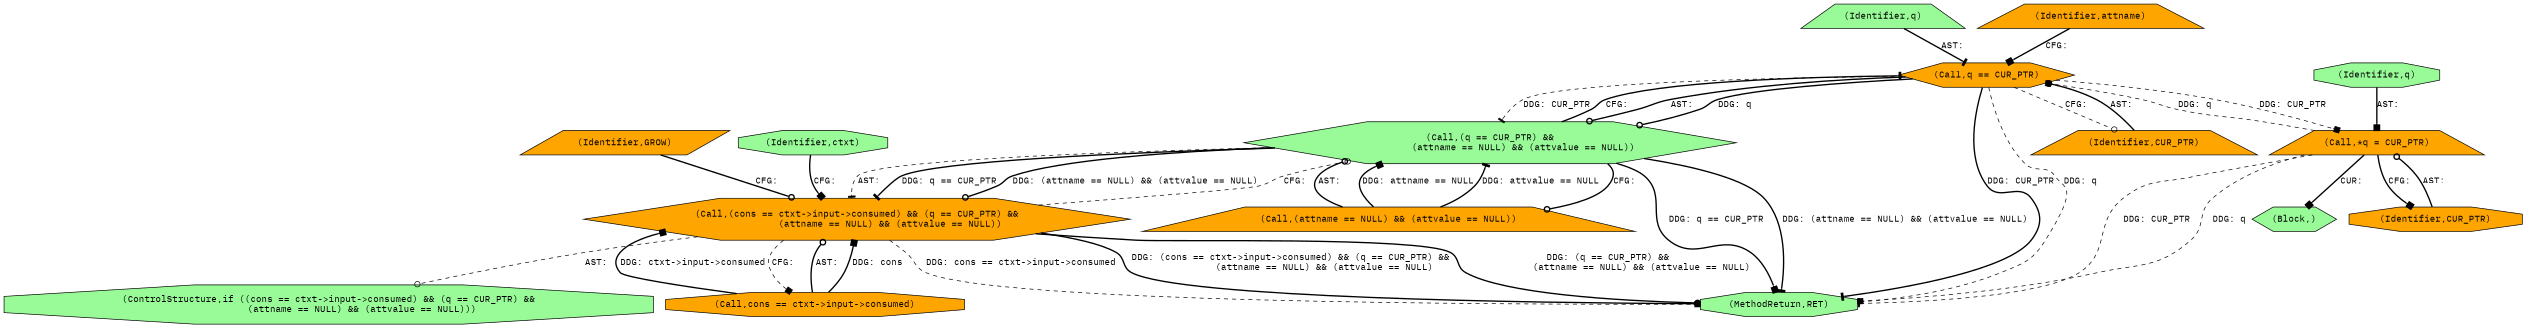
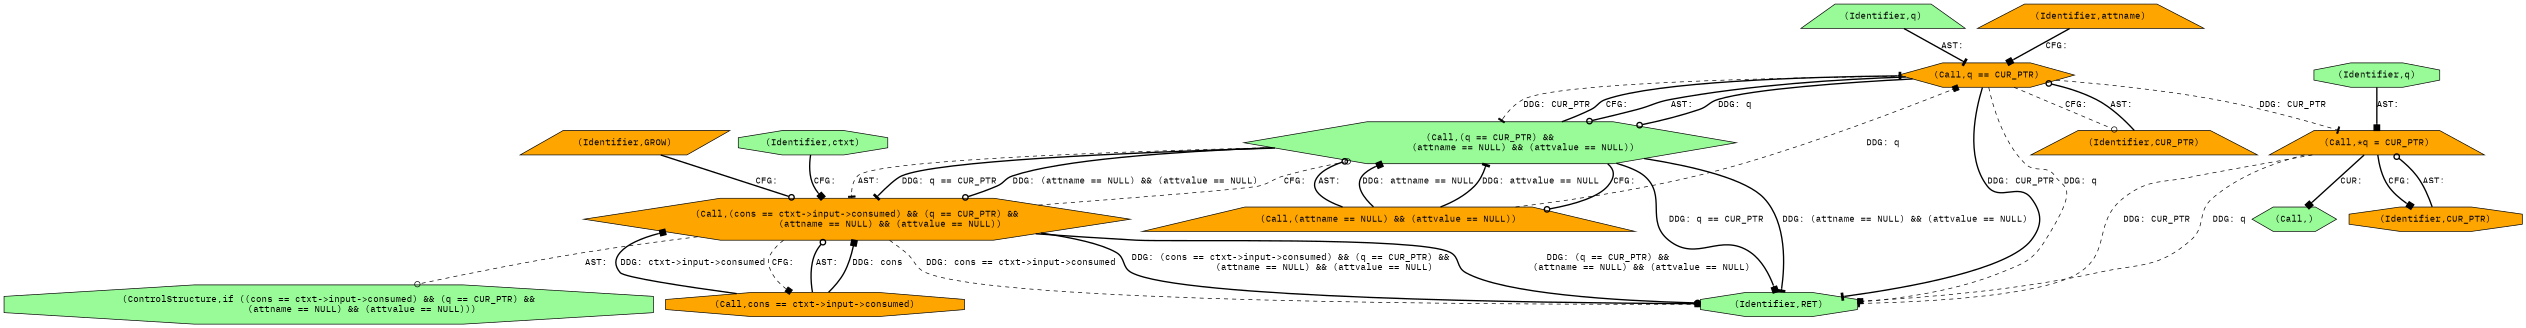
  digraph {
    fontname="IBM Plex Mono"
    node [fillcolor=orange fontname="IBM Plex Mono" shape=octagon style=filled]
    edge [arrowhead=odot fontname="IBM Plex Mono" style=bold]
    n1 [label="(Call,q == CUR_PTR)" shape=hexagon]
    n2 [label="(Call,*q = CUR_PTR)" shape=trapezium]
    n3 [fillcolor=palegreen label="(Call,(q == CUR_PTR) &&\n            (attname == NULL) && (attvalue == NULL))" shape=hexagon]
-   n4 [fillcolor=palegreen label="(MethodReturn,RET)"]
+   n4 [fillcolor=palegreen label="(Identifier,RET)"]
    n5 [label="(Identifier,CUR_PTR)" shape=trapezium]
-   n6 [fillcolor=palegreen label="(Block,)" shape=hexagon]
+   n6 [fillcolor=palegreen label="(Call,)" shape=hexagon]
    n7 [label="(Identifier,CUR_PTR)"]
    n8 [label="(Call,(cons == ctxt->input->consumed) && (q == CUR_PTR) &&\n            (attname == NULL) && (attvalue == NULL))" shape=hexagon]
    n9 [label="(Call,(attname == NULL) && (attvalue == NULL))" shape=trapezium]
    n10 [fillcolor=palegreen label="(ControlStructure,if ((cons == ctxt->input->consumed) && (q == CUR_PTR) &&\n            (attname == NULL) && (attvalue == NULL)))"]
    n11 [label="(Call,cons == ctxt->input->consumed)"]
    n12 [label="(Identifier,GROW)" shape=parallelogram]
    n13 [fillcolor=palegreen label="(Identifier,ctxt)"]
    n14 [fillcolor=palegreen label="(Identifier,q)" shape=trapezium]
    n15 [label="(Identifier,attname)" shape=trapezium]
    n16 [fillcolor=palegreen label="(Identifier,q)"]
-   n1 -> n2 [arrowhead=box label="DDG: CUR_PTR" style=dashed]
+   n1 -> n2 [arrowhead=tee label="DDG: CUR_PTR" style=dashed]
    n1 -> n3 [label="AST: "]
    n1 -> n3 [label="DDG: q"]
    n1 -> n3 [arrowhead=tee label="DDG: CUR_PTR" style=dashed]
    n1 -> n4 [arrowhead=tee label="DDG: CUR_PTR"]
    n1 -> n4 [arrowhead=tee label="DDG: q" style=dashed]
    n1 -> n5 [label="CFG: " style=dashed]
-   n2 -> n1 [arrowhead=box label="DDG: q" style=dashed]
+   n9 -> n1 [arrowhead=box label="DDG: q" style=dashed]
    n2 -> n4 [arrowhead=tee label="DDG: CUR_PTR" style=dashed]
    n2 -> n4 [arrowhead=box label="DDG: q" style=dashed]
    n2 -> n6 [arrowhead=box label="CUR: "]
    n2 -> n7 [arrowhead=box label="CFG: "]
    n3 -> n1 [arrowhead=tee label="CFG: "]
    n3 -> n4 [arrowhead=box label="DDG: q == CUR_PTR"]
    n3 -> n4 [arrowhead=tee label="DDG: (attname == NULL) && (attvalue == NULL)"]
    n3 -> n8 [arrowhead=tee label="AST: " style=dashed]
    n3 -> n8 [arrowhead=tee label="DDG: q == CUR_PTR"]
    n3 -> n8 [label="DDG: (attname == NULL) && (attvalue == NULL)"]
    n3 -> n9 [label="CFG: "]
    n5 -> n1 [label="AST: "]
    n7 -> n2 [label="AST: "]
    n8 -> n3 [label="CFG: " style=dashed]
    n8 -> n4 [arrowhead=box label="DDG: cons == ctxt->input->consumed" style=dashed]
    n8 -> n4 [label="DDG: (cons == ctxt->input->consumed) && (q == CUR_PTR) &&\n            (attname == NULL) && (attvalue == NULL)"]
    n8 -> n4 [label="DDG: (q == CUR_PTR) &&\n            (attname == NULL) && (attvalue == NULL)"]
    n8 -> n10 [label="AST: " style=dashed]
    n8 -> n11 [arrowhead=box label="CFG: " style=dashed]
    n9 -> n3 [label="AST: "]
    n9 -> n3 [arrowhead=box label="DDG: attname == NULL"]
    n9 -> n3 [arrowhead=tee label="DDG: attvalue == NULL"]
    n11 -> n8 [label="AST: "]
    n11 -> n8 [arrowhead=box label="DDG: cons"]
    n11 -> n8 [arrowhead=box label="DDG: ctxt->input->consumed"]
    n12 -> n8 [label="CFG: "]
    n13 -> n8 [arrowhead=box label="CFG: "]
    n14 -> n1 [arrowhead=tee label="AST: "]
    n15 -> n1 [arrowhead=box label="CFG: "]
    n16 -> n2 [arrowhead=box label="AST: "]
  }
